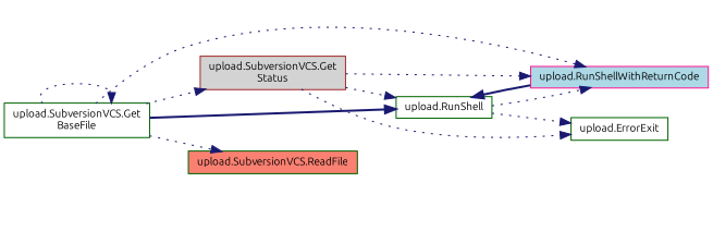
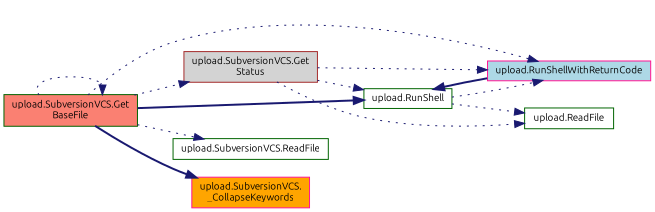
  digraph {
    fontname=Ubuntu
    rankdir=LR
    node [color=darkgreen fillcolor=salmon fontname=Ubuntu fontsize=10 shape=record style=filled]
    edge [color=midnightblue fontname=Ubuntu fontsize=10 labelfontname=Helvetica labelfontsize=10 style=dotted]
-   n1 [fillcolor=white fontcolor=black height=0.2 label="upload.SubversionVCS.Get\lBaseFile" width=0.4]
+   n1 [fontcolor=black height=0.2 label="upload.SubversionVCS.Get\lBaseFile" width=0.4]
    n2 [color=brown fillcolor=lightgrey height=0.2 label="upload.SubversionVCS.Get\lStatus" width=0.4]
    n3 [fillcolor=white height=0.2 label="upload.RunShell" width=0.4]
    n4 [color=deeppink fillcolor=lightblue height=0.2 label="upload.RunShellWithReturnCode" width=0.4]
-   n5 [height=0.2 label="upload.SubversionVCS.ReadFile" width=0.4]
-   n7 [fillcolor=white height=0.2 label="upload.ErrorExit" width=0.4]
+   n5 [fillcolor=white height=0.2 label="upload.SubversionVCS.ReadFile" width=0.4]
+   n6 [color=deeppink fillcolor=orange height=0.2 label="upload.SubversionVCS.\l_CollapseKeywords" width=0.4]
+   n7 [fillcolor=white height=0.2 label="upload.ReadFile" width=0.4]
    n1 -> n1
    n1 -> n2
    n1 -> n3 [style=bold]
    n1 -> n4
    n1 -> n5
+   n1 -> n6 [style=bold]
    n2 -> n3
    n2 -> n4
    n2 -> n7
    n3 -> n4
    n3 -> n7
    n4 -> n3 [style=bold]
  }
